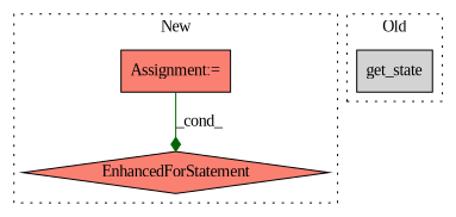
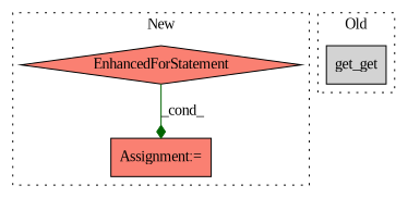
  digraph {
    fontname="Liberation Serif"
    node [l="61,2" s="4689,4765" shape=box style=filled fillcolor=salmon fontname="Liberation Serif"]
    n1 [a=70 label=EnhancedForStatement shape=diamond]
    n2 [a=7 label="Assignment:="]
-   n3 [a=32 l=11 label=get_state s=3989 fillcolor=lightgrey]
+   n3 [a=32 l=11 label=get_get s=3989 fillcolor=lightgrey]
    subgraph cluster_1 {
      label=New
      style=dotted
      n1
      n2
    }
    subgraph cluster_2 {
      label=Old
      style=dotted
      n3
    }
-   n2 -> n1 [label=_cond_ color=darkgreen arrowhead=diamond fontname="Liberation Serif"]
+   n1 -> n2 [label=_cond_ color=darkgreen arrowhead=diamond fontname="Liberation Serif"]
  }
